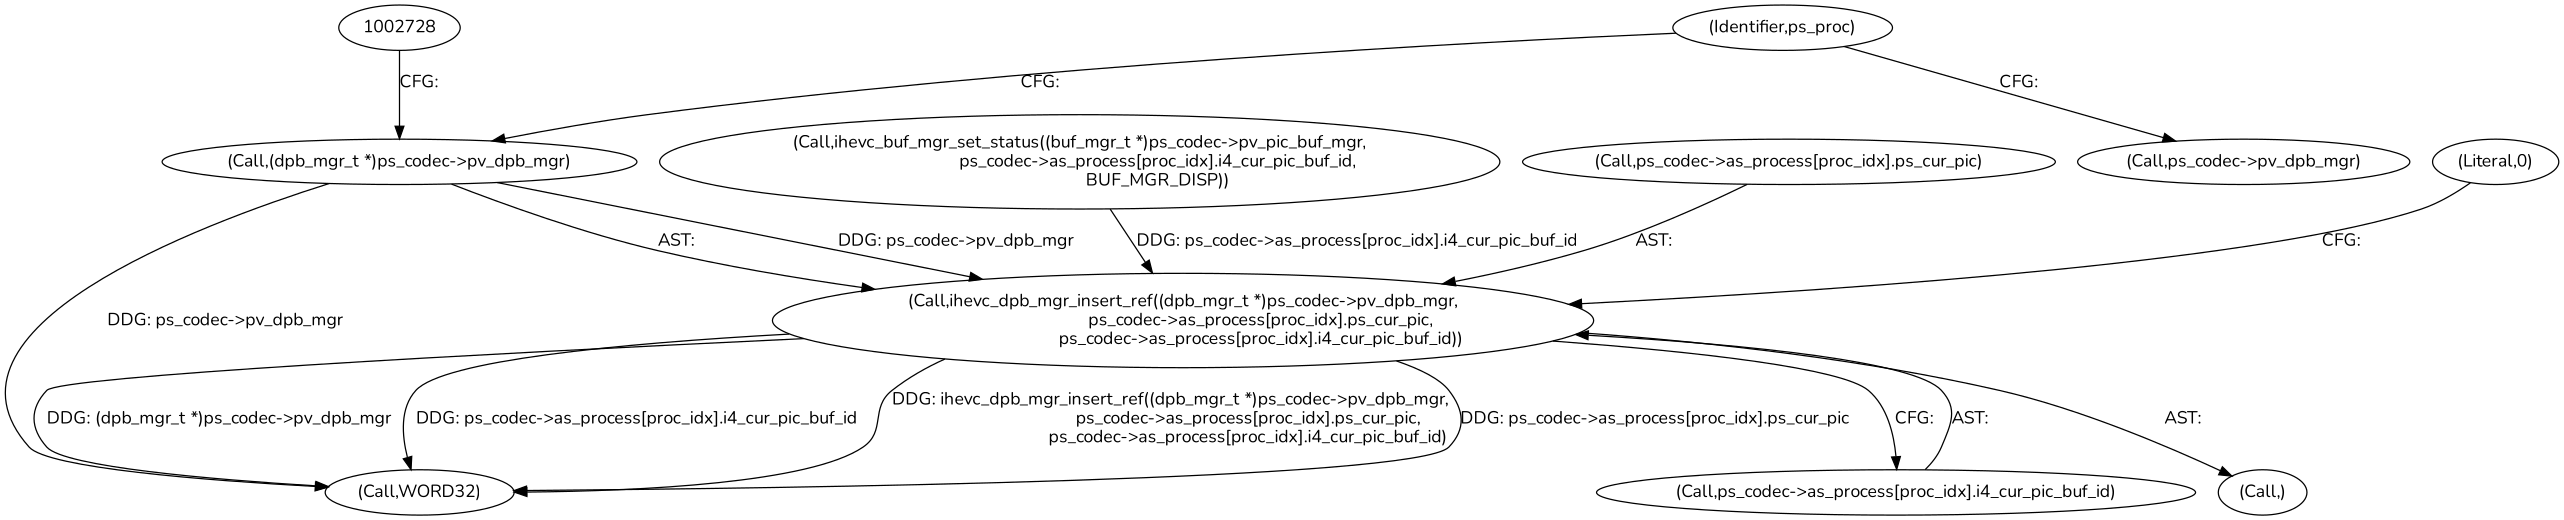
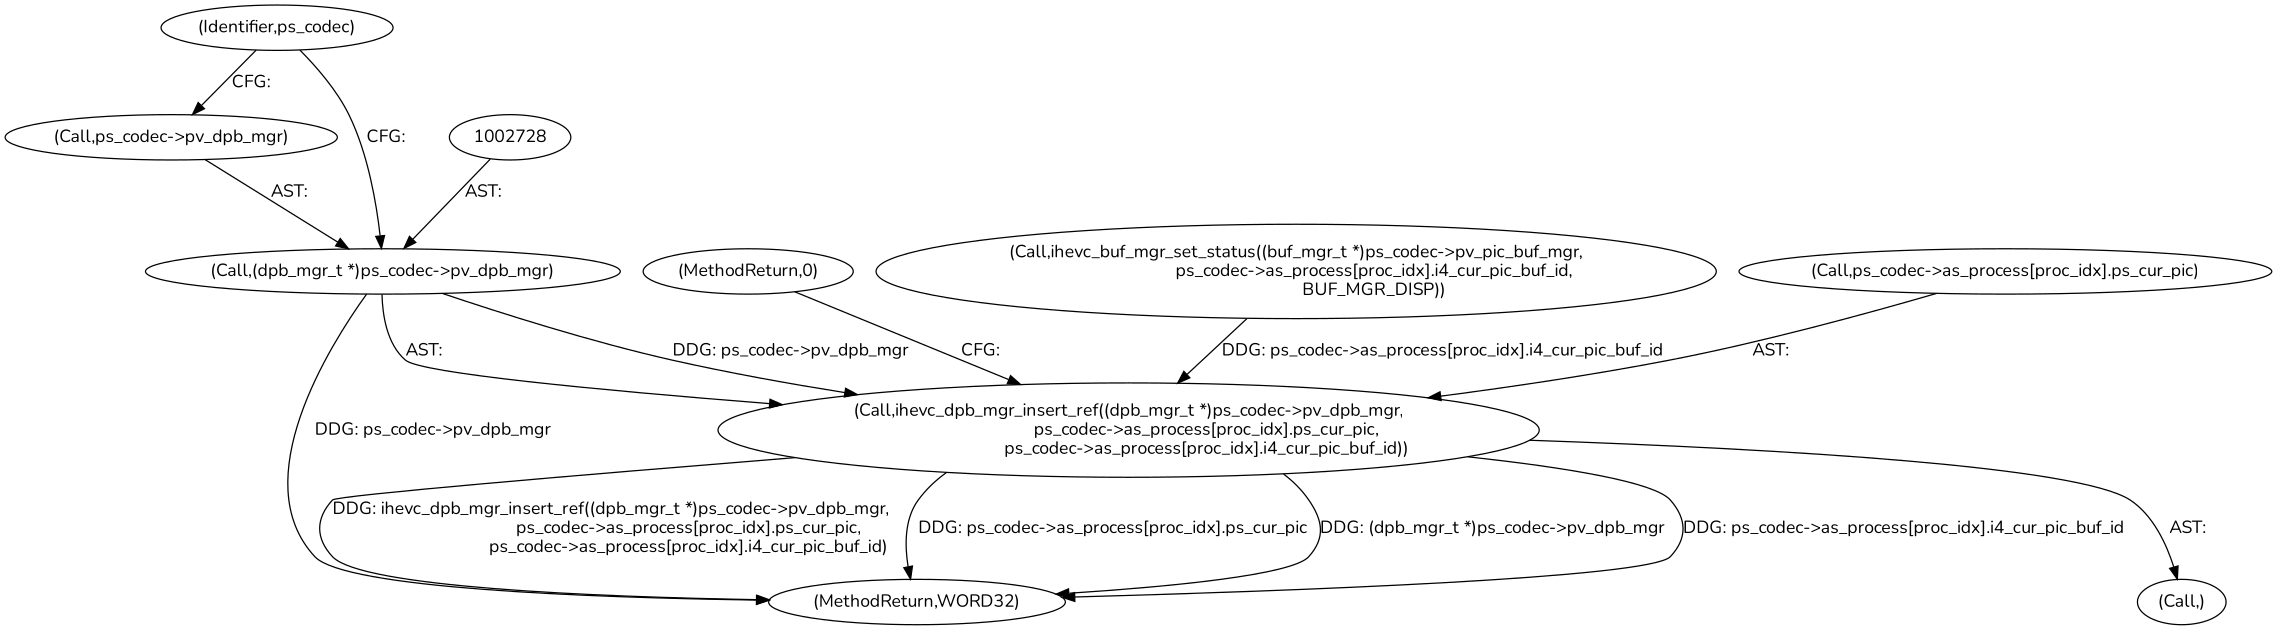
  digraph {
    fontname=Nunito
    node [fontname=Nunito]
    edge [fontname=Nunito]
    n1 [label="(Call,(dpb_mgr_t *)ps_codec->pv_dpb_mgr)"]
    n2 [label="(Call,ihevc_dpb_mgr_insert_ref((dpb_mgr_t *)ps_codec->pv_dpb_mgr,\n                                 ps_codec->as_process[proc_idx].ps_cur_pic,\n                                 ps_codec->as_process[proc_idx].i4_cur_pic_buf_id))"]
-   n3 [label="(Call,WORD32)"]
-   n4 [label="(Call,ps_codec->as_process[proc_idx].i4_cur_pic_buf_id)"]
+   n3 [label="(MethodReturn,WORD32)"]
    n5 [label="(Call,)"]
    n6 [label="(Call,ps_codec->pv_dpb_mgr)"]
-   n7 [label="(Literal,0)"]
-   n8 [label="(Identifier,ps_proc)"]
+   n7 [label="(MethodReturn,0)"]
+   n8 [label="(Identifier,ps_codec)"]
    n9 [label="(Call,ihevc_buf_mgr_set_status((buf_mgr_t *)ps_codec->pv_pic_buf_mgr,\n                                 ps_codec->as_process[proc_idx].i4_cur_pic_buf_id,\n                                 BUF_MGR_DISP))"]
    n10 [label="(Call,ps_codec->as_process[proc_idx].ps_cur_pic)"]
    n11 [label=1002728]
    n1 -> n2 [label="AST: "]
    n1 -> n2 [label="DDG: ps_codec->pv_dpb_mgr"]
    n1 -> n3 [label="DDG: ps_codec->pv_dpb_mgr"]
    n2 -> n3 [label="DDG: ihevc_dpb_mgr_insert_ref((dpb_mgr_t *)ps_codec->pv_dpb_mgr,\n                                 ps_codec->as_process[proc_idx].ps_cur_pic,\n                                 ps_codec->as_process[proc_idx].i4_cur_pic_buf_id)"]
    n2 -> n3 [label="DDG: ps_codec->as_process[proc_idx].ps_cur_pic"]
    n2 -> n3 [label="DDG: (dpb_mgr_t *)ps_codec->pv_dpb_mgr"]
    n2 -> n3 [label="DDG: ps_codec->as_process[proc_idx].i4_cur_pic_buf_id"]
-   n2 -> n4 [label="CFG: "]
    n2 -> n5 [label="AST: "]
-   n4 -> n2 [label="AST: "]
+   n6 -> n1 [label="AST: "]
    n7 -> n2 [label="CFG: "]
    n8 -> n1 [label="CFG: "]
    n8 -> n6 [label="CFG: "]
    n9 -> n2 [label="DDG: ps_codec->as_process[proc_idx].i4_cur_pic_buf_id"]
    n10 -> n2 [label="AST: "]
-   n11 -> n1 [label="CFG: "]
+   n11 -> n1 [label="AST: "]
  }
